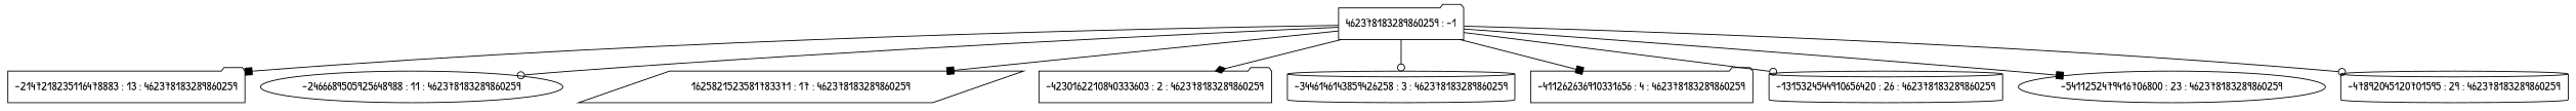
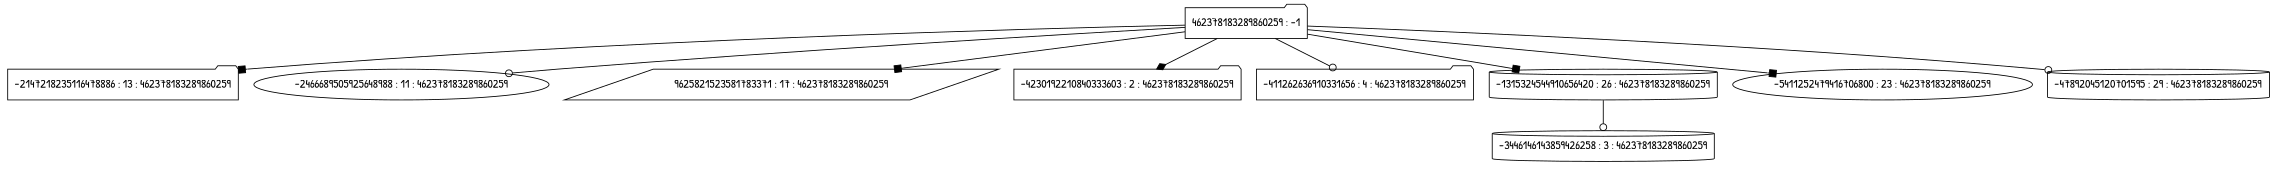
  digraph {
    fontname="Patrick Hand"
    node [fontname="Patrick Hand" shape=folder]
    edge [arrowhead=odot fontname="Patrick Hand"]
    n1 [label="462378183289860259 : -1"]
-   n2 [label="-2147218235116478883 : 13 : 462378183289860259"]
+   n2 [label="-2147218235116478886 : 13 : 462378183289860259"]
    n3 [label="-2466689505925648988 : 11 : 462378183289860259" shape=ellipse]
-   n4 [label="1625821523581783371 : 17 : 462378183289860259" shape=parallelogram]
-   n5 [label="-4230162210840333603 : 2 : 462378183289860259"]
+   n4 [label="9625821523581783371 : 17 : 462378183289860259" shape=parallelogram]
+   n5 [label="-4230192210840333603 : 2 : 462378183289860259"]
    n6 [label="-3446146143859426258 : 3 : 462378183289860259" shape=cylinder]
    n7 [label="-411262636910331656 : 4 : 462378183289860259"]
    n8 [label="-1315324544910656420 : 26 : 462378183289860259" shape=cylinder]
    n9 [label="-5411252479416706800 : 23 : 462378183289860259" shape=ellipse]
    n10 [label="-47892045120701595 : 29 : 462378183289860259" shape=cylinder]
    n1 -> n2 [arrowhead=box]
    n1 -> n3
    n1 -> n4 [arrowhead=box]
    n1 -> n5 [arrowhead=diamond]
-   n1 -> n6
-   n1 -> n7 [arrowhead=box]
-   n1 -> n8
+   n8 -> n6
+   n1 -> n7
+   n1 -> n8 [arrowhead=box]
    n1 -> n9 [arrowhead=box]
    n1 -> n10
  }
